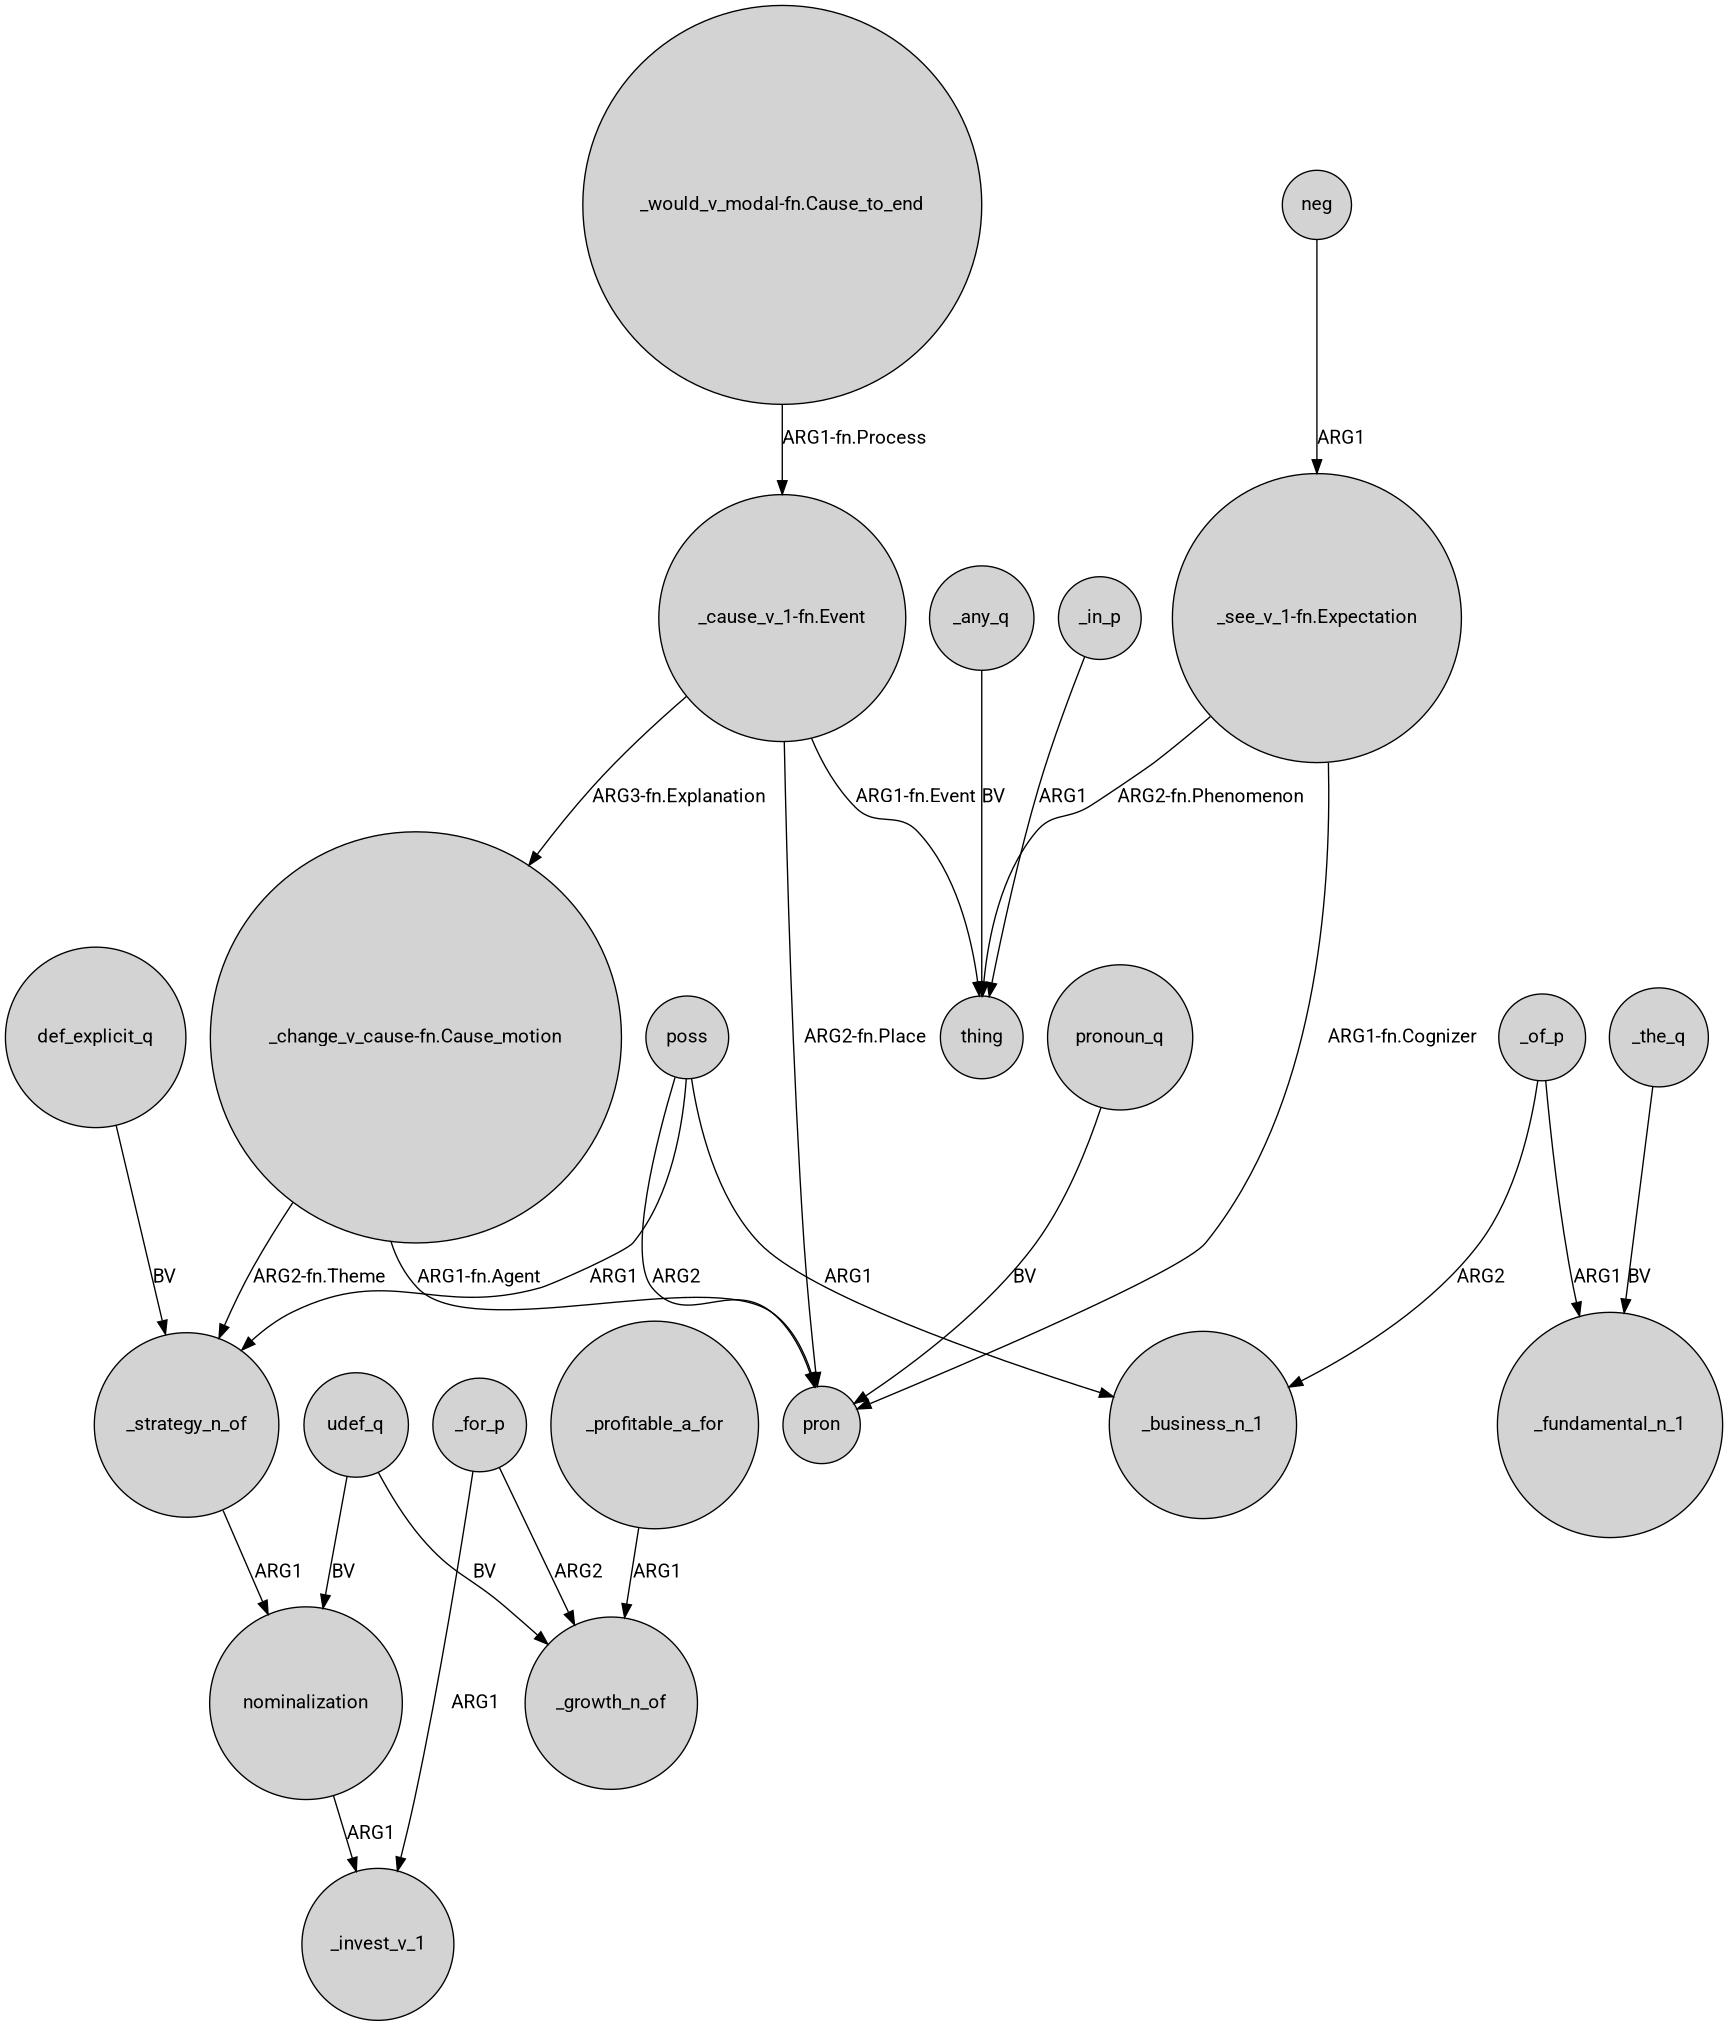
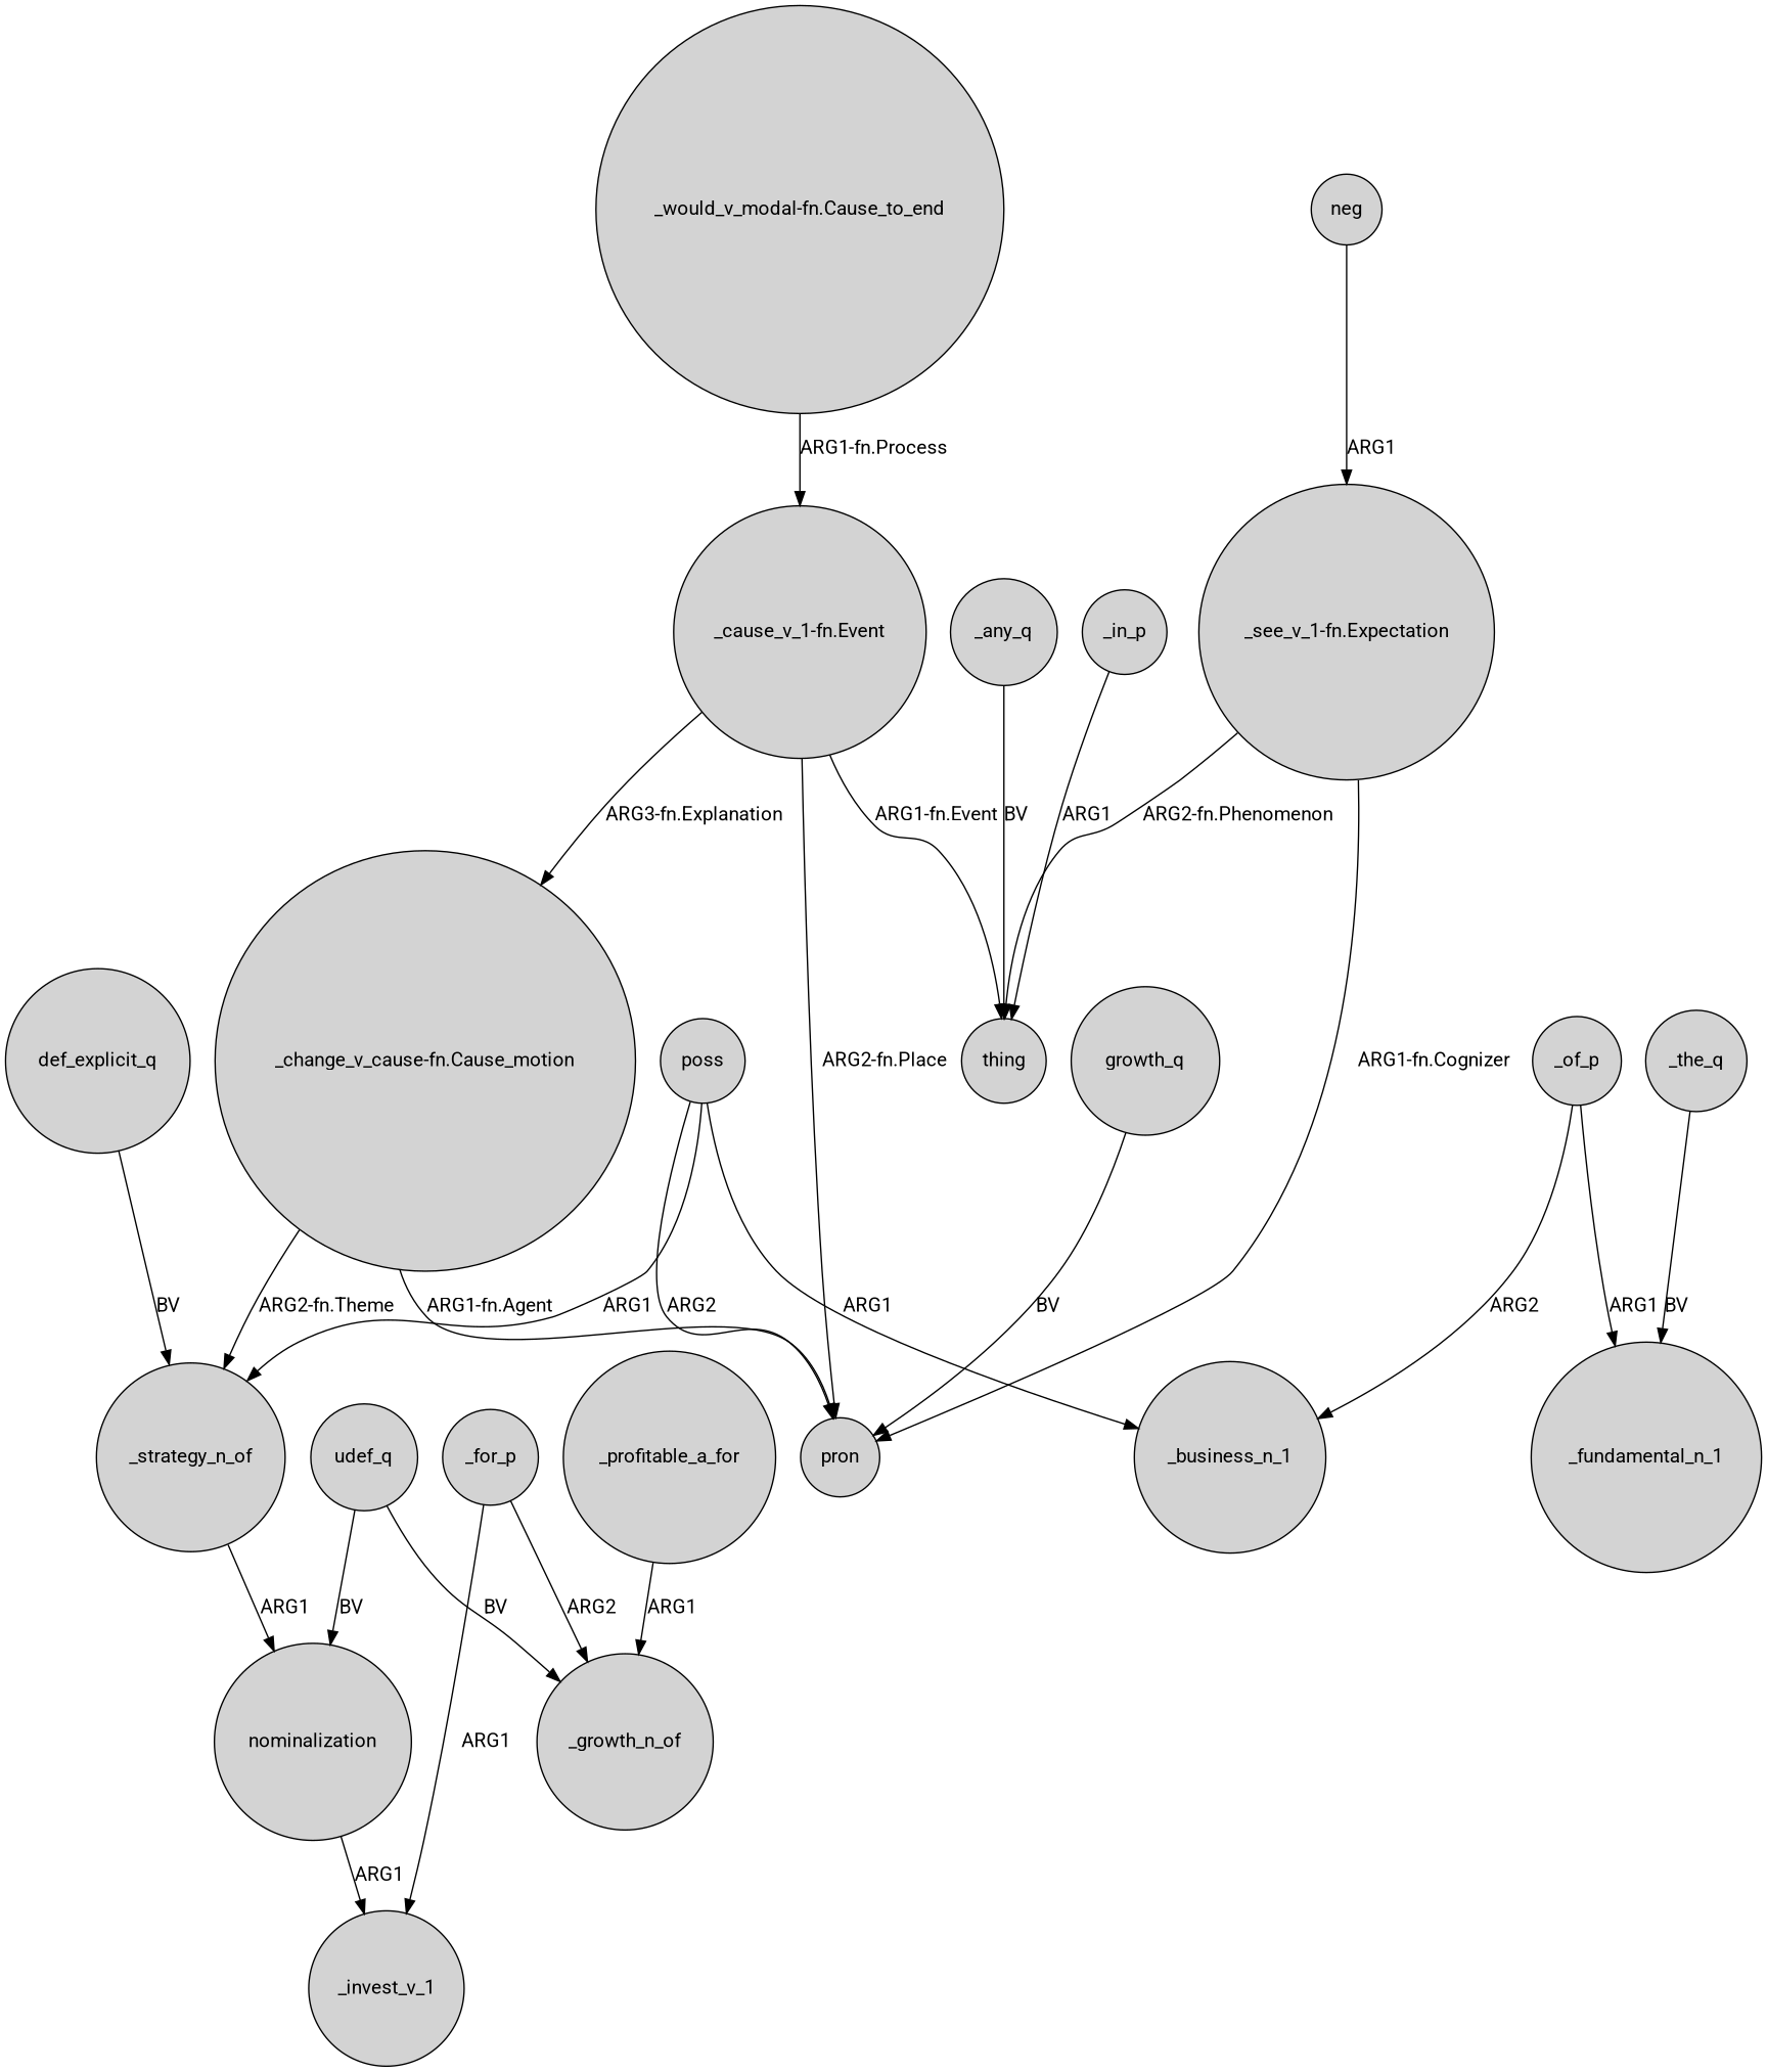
  digraph {
    fontname=Roboto
    node [fontname=Roboto shape=circle style=filled]
    edge [fontname=Roboto]
    def_explicit_q
    _strategy_n_of
    nominalization
    "_would_v_modal-fn.Cause_to_end"
    "_cause_v_1-fn.Event"
    "_change_v_cause-fn.Cause_motion"
    thing
    pron
    _invest_v_1
    poss
    _business_n_1
    _any_q
    udef_q
    _growth_n_of
    _for_p
    _of_p
    _fundamental_n_1
    "_see_v_1-fn.Expectation"
-   pronoun_q
+   pronoun_q [label=growth_q]
    _profitable_a_for
    neg
    _in_p
    _the_q
    def_explicit_q -> _strategy_n_of [label=BV]
    _strategy_n_of -> nominalization [label=ARG1]
    nominalization -> _invest_v_1 [label=ARG1]
    "_would_v_modal-fn.Cause_to_end" -> "_cause_v_1-fn.Event" [label="ARG1-fn.Process"]
    "_cause_v_1-fn.Event" -> "_change_v_cause-fn.Cause_motion" [label="ARG3-fn.Explanation"]
    "_cause_v_1-fn.Event" -> thing [label="ARG1-fn.Event"]
    "_cause_v_1-fn.Event" -> pron [label="ARG2-fn.Place"]
    "_change_v_cause-fn.Cause_motion" -> _strategy_n_of [label="ARG2-fn.Theme"]
    "_change_v_cause-fn.Cause_motion" -> pron [label="ARG1-fn.Agent"]
    poss -> _strategy_n_of [label=ARG1]
    poss -> pron [label=ARG2]
    poss -> _business_n_1 [label=ARG1]
    _any_q -> thing [label=BV]
    udef_q -> nominalization [label=BV]
    udef_q -> _growth_n_of [label=BV]
    _for_p -> _invest_v_1 [label=ARG1]
    _for_p -> _growth_n_of [label=ARG2]
    _of_p -> _business_n_1 [label=ARG2]
    _of_p -> _fundamental_n_1 [label=ARG1]
    "_see_v_1-fn.Expectation" -> thing [label="ARG2-fn.Phenomenon"]
    "_see_v_1-fn.Expectation" -> pron [label="ARG1-fn.Cognizer"]
    pronoun_q -> pron [label=BV]
    _profitable_a_for -> _growth_n_of [label=ARG1]
    neg -> "_see_v_1-fn.Expectation" [label=ARG1]
    _in_p -> thing [label=ARG1]
    _the_q -> _fundamental_n_1 [label=BV]
  }
